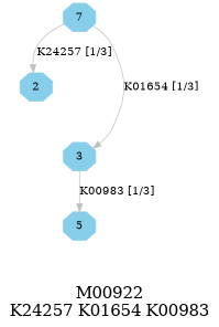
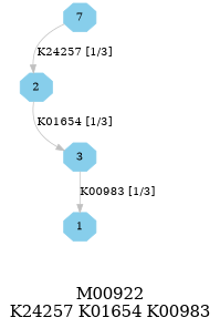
  digraph {
    fontsize=20
    label="M00922\nK24257 K01654 K00983"
    node [color=skyblue shape=octagon style=filled]
    edge [color=grey]
    n1 [height=.3 label=7 width=.3]
-   1 [height=.3 width=.3 label=5]
+   1 [height=.3 width=.3]
    2 [height=.3 width=.3]
    3 [height=.3 width=.3]
    subgraph sub_1 {
      n1
      1
      2
      3
    }
    n1 -> 2 [label="K24257 [1/3]"]
-   n1 -> 3 [label="K01654 [1/3]"]
+   2 -> 3 [label="K01654 [1/3]"]
    3 -> 1 [label="K00983 [1/3]"]
  }
